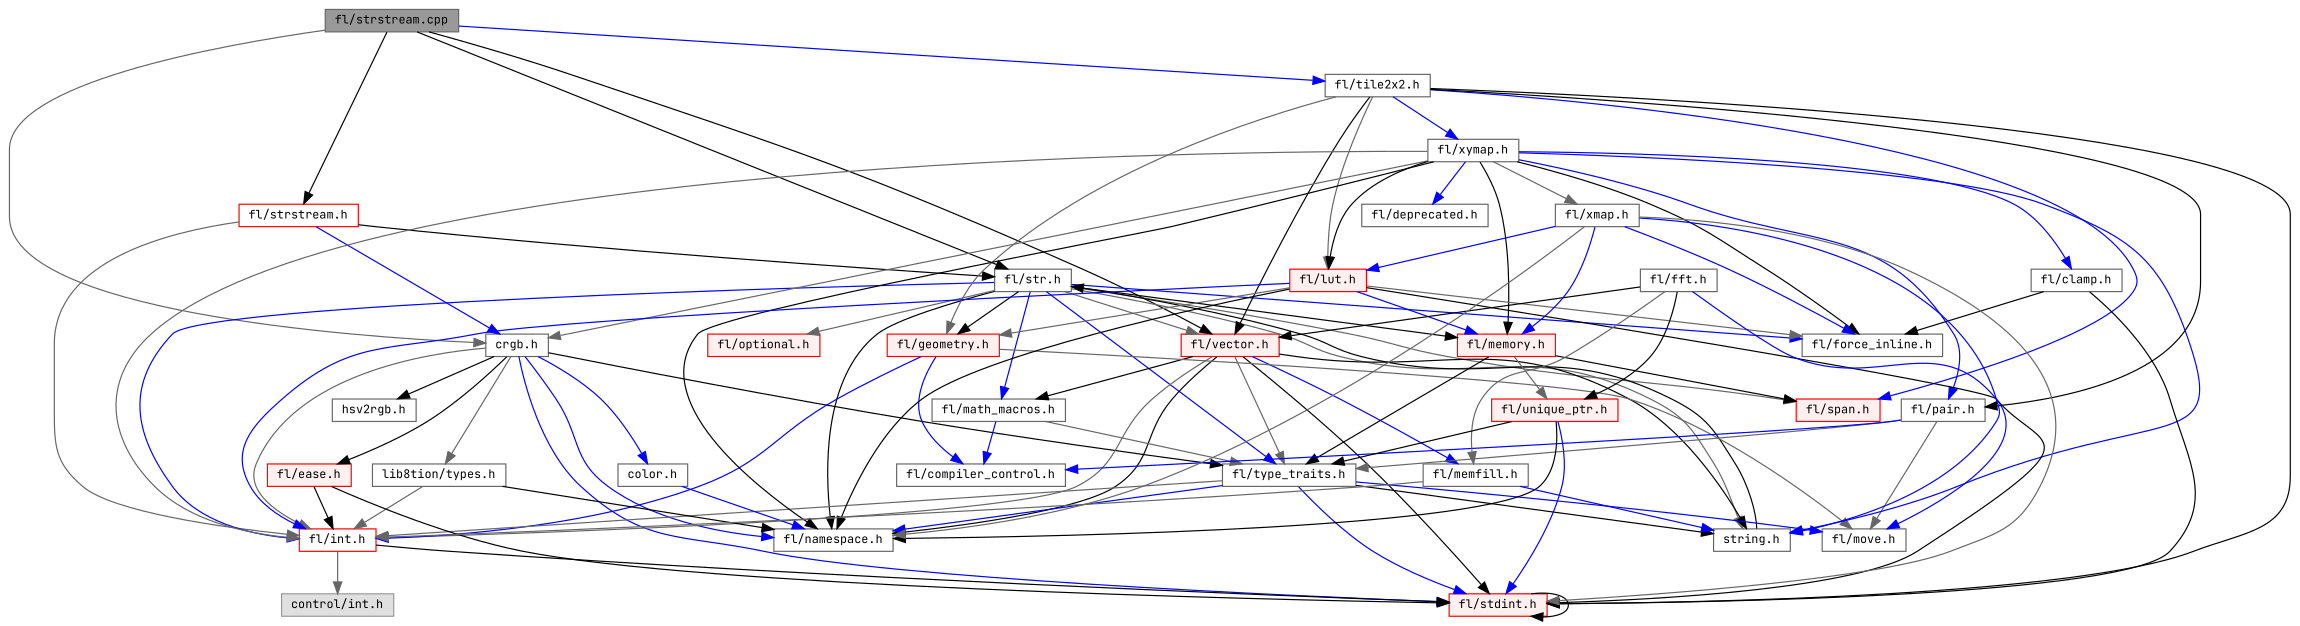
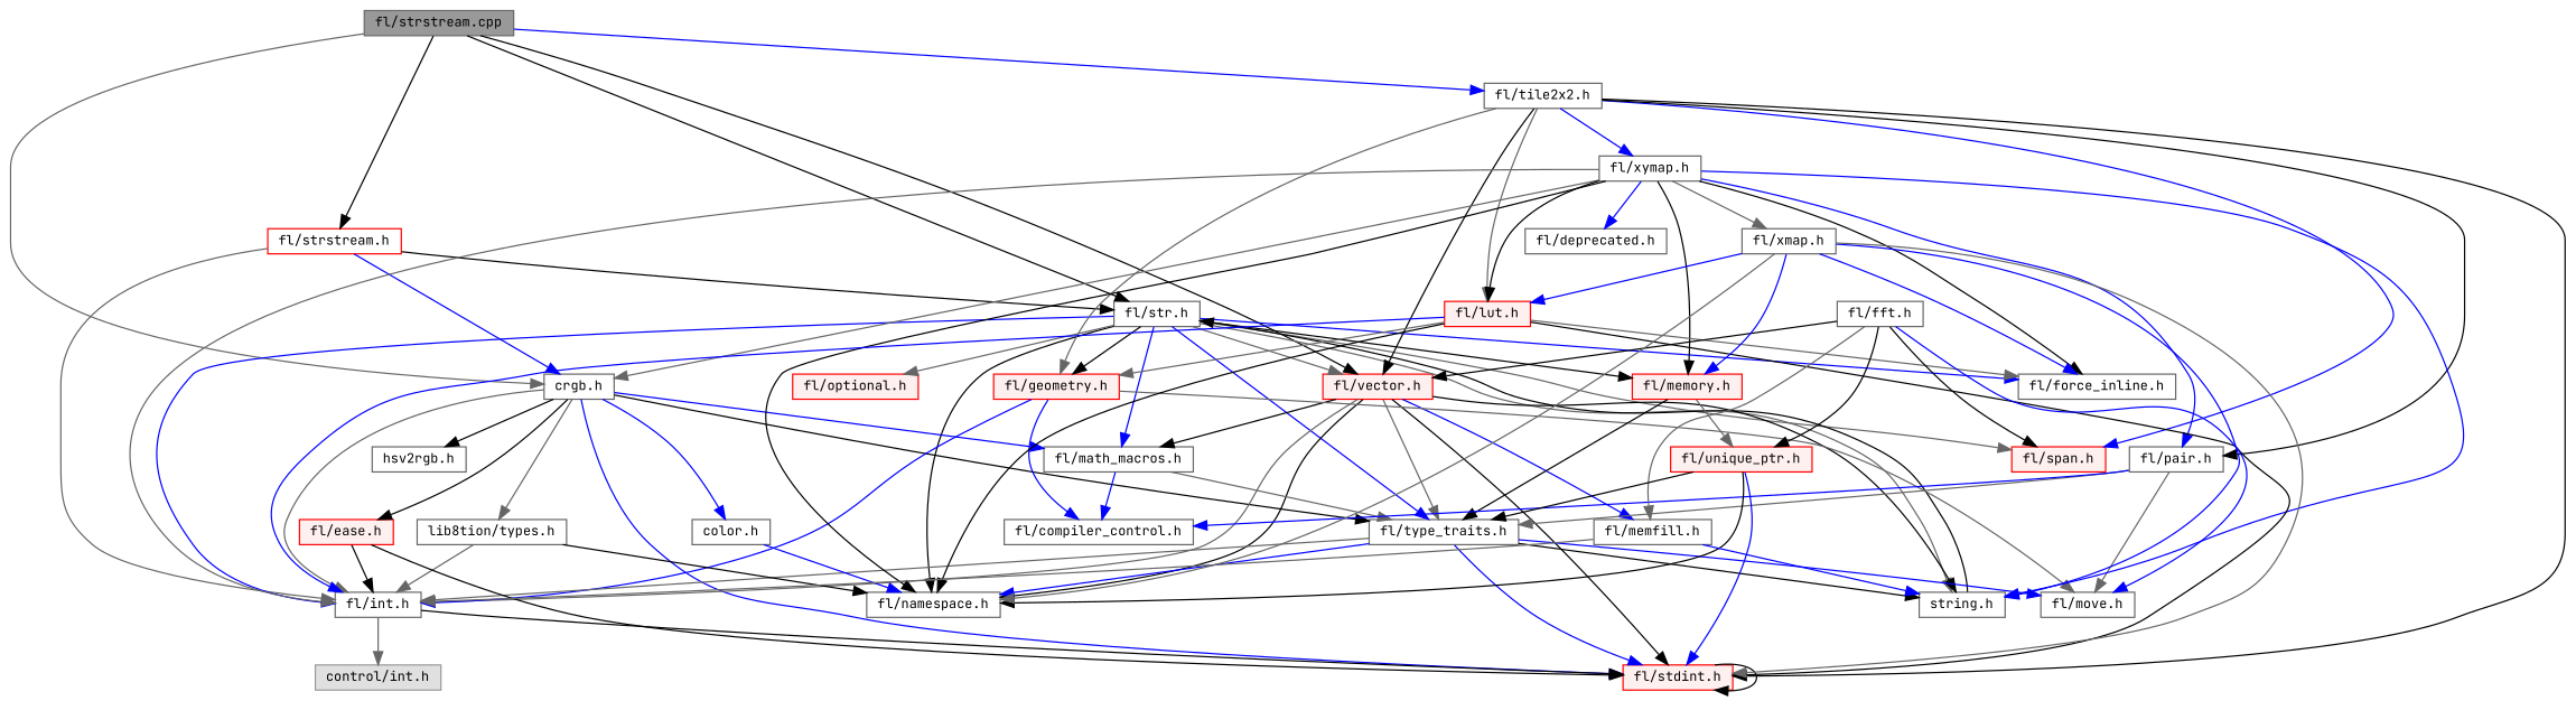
  digraph {
    fontname="JetBrains Mono"
    node [color=grey40 fillcolor=white fontname="JetBrains Mono" fontsize=10 shape=box style=filled]
    edge [color=black fontname="JetBrains Mono" fontsize=10 labelfontname=Helvetica labelfontsize=10 style=solid]
    n1 [color=gray40 fillcolor=grey60 fontcolor=black height=0.2 label="fl/strstream.cpp" width=0.4]
    n2 [color=red height=0.2 label="fl/strstream.h" width=0.4]
    n3 [height=0.2 label="fl/str.h" width=0.4]
    n4 [height=0.2 label="crgb.h" width=0.4]
    n5 [height=0.2 label="fl/tile2x2.h" width=0.4]
    n6 [color=red fillcolor="#FFF0F0" height=0.2 label="fl/vector.h" width=0.4]
-   n7 [color=red height=0.2 label="fl/int.h" width=0.4]
+   n7 [height=0.2 label="fl/int.h" width=0.4]
    n8 [height=0.2 label="string.h" width=0.4]
    n9 [color=red fillcolor="#FFF0F0" height=0.2 label="fl/geometry.h" width=0.4]
    n10 [height=0.2 label="fl/math_macros.h" width=0.4]
    n11 [height=0.2 label="fl/type_traits.h" width=0.4]
    n12 [height=0.2 label="fl/namespace.h" width=0.4]
    n13 [color=red fillcolor="#FFF0F0" height=0.2 label="fl/memory.h" width=0.4]
    n14 [color=red fillcolor="#FFF0F0" height=0.2 label="fl/optional.h" width=0.4]
    n15 [color=red fillcolor="#FFF0F0" height=0.2 label="fl/span.h" width=0.4]
    n16 [height=0.2 label="fl/force_inline.h" width=0.4]
    n17 [color=red fillcolor="#FFF0F0" height=0.2 label="fl/stdint.h" width=0.4]
    n18 [height=0.2 label="color.h" width=0.4]
    n19 [height=0.2 label="lib8tion/types.h" width=0.4]
    n20 [height=0.2 label="hsv2rgb.h" width=0.4]
    n21 [color=red fillcolor="#FFF0F0" height=0.2 label="fl/ease.h" width=0.4]
    n22 [height=0.2 label="fl/pair.h" width=0.4]
    n23 [height=0.2 label="fl/xymap.h" width=0.4]
    n24 [color=red fillcolor="#FFF0F0" height=0.2 label="fl/lut.h" width=0.4]
    n25 [height=0.2 label="fl/fft.h" width=0.4]
    n26 [height=0.2 label="fl/move.h" width=0.4]
    n27 [color=red fillcolor="#FFF0F0" height=0.2 label="fl/unique_ptr.h" width=0.4]
    n28 [height=0.2 label="fl/memfill.h" width=0.4]
    n29 [color=grey60 fillcolor="#E0E0E0" height=0.2 label="control/int.h" width=0.4]
    n30 [height=0.2 label="fl/compiler_control.h" width=0.4]
-   n31 [height=0.2 label="fl/clamp.h" width=0.4]
    n32 [height=0.2 label="fl/deprecated.h" width=0.4]
    n33 [height=0.2 label="fl/xmap.h" width=0.4]
    n1 -> n2
    n1 -> n3
    n1 -> n4 [color=gray40]
    n1 -> n5 [color=blue]
    n1 -> n6
    n2 -> n3
    n2 -> n4 [color=blue]
    n2 -> n7 [color=gray40]
    n3 -> n6 [color=gray40]
    n3 -> n7 [color=blue]
    n3 -> n8 [color=gray40]
    n3 -> n9
    n3 -> n10 [color=blue]
    n3 -> n11 [color=blue]
    n3 -> n12
    n3 -> n13
    n3 -> n14 [color=gray40]
    n3 -> n15 [color=gray40]
    n3 -> n16 [color=blue]
    n4 -> n7 [color=gray40]
    n4 -> n11
-   n4 -> n12 [color=blue]
+   n4 -> n10 [color=blue]
    n4 -> n17 [color=blue]
    n4 -> n18 [color=blue]
    n4 -> n19 [color=gray40]
    n4 -> n20
    n4 -> n21
    n5 -> n6
    n5 -> n9 [color=gray40]
    n5 -> n15 [color=blue]
    n5 -> n17
    n5 -> n22
    n5 -> n23 [color=blue]
    n5 -> n24 [color=gray40]
    n6 -> n7 [color=gray40]
    n6 -> n8
    n6 -> n10
    n6 -> n11 [color=gray40]
    n6 -> n12
    n6 -> n17
    n6 -> n28 [color=blue]
    n7 -> n17
    n7 -> n29 [color=gray40]
    n8 -> n3
    n9 -> n7 [color=blue]
    n9 -> n26 [color=gray40]
    n9 -> n30 [color=blue]
    n10 -> n11 [color=gray40]
    n10 -> n30 [color=blue]
    n11 -> n7 [color=gray40]
    n11 -> n8
    n11 -> n12 [color=blue]
    n11 -> n17 [color=blue]
    n11 -> n26 [color=blue]
    n13 -> n11
    n13 -> n27 [color=gray40]
    n17 -> n17
    n18 -> n12 [color=blue]
    n19 -> n7 [color=gray40]
    n19 -> n12
    n21 -> n7
    n21 -> n17
    n22 -> n11 [color=gray40]
    n22 -> n26 [color=gray40]
    n22 -> n30 [color=blue]
    n23 -> n4 [color=gray40]
    n23 -> n7 [color=gray40]
    n23 -> n8 [color=blue]
    n23 -> n12
    n23 -> n13
    n23 -> n16
    n23 -> n22 [color=blue]
    n23 -> n24
-   n23 -> n31 [color=blue]
    n23 -> n32 [color=blue]
    n23 -> n33 [color=gray40]
    n24 -> n7 [color=blue]
    n24 -> n9 [color=gray40]
    n24 -> n12
-   n24 -> n13 [color=blue]
    n24 -> n16 [color=gray40]
    n24 -> n17
    n25 -> n6
-   n13 -> n15
+   n25 -> n15
    n25 -> n26 [color=blue]
    n25 -> n27
    n25 -> n28 [color=gray40]
    n27 -> n11
    n27 -> n12
    n27 -> n17 [color=blue]
    n28 -> n7 [color=gray40]
    n28 -> n8 [color=blue]
-   n31 -> n16
-   n31 -> n17
    n33 -> n8 [color=blue]
    n33 -> n12 [color=gray40]
    n33 -> n13 [color=blue]
    n33 -> n16 [color=blue]
    n33 -> n17 [color=gray40]
    n33 -> n24 [color=blue]
  }
